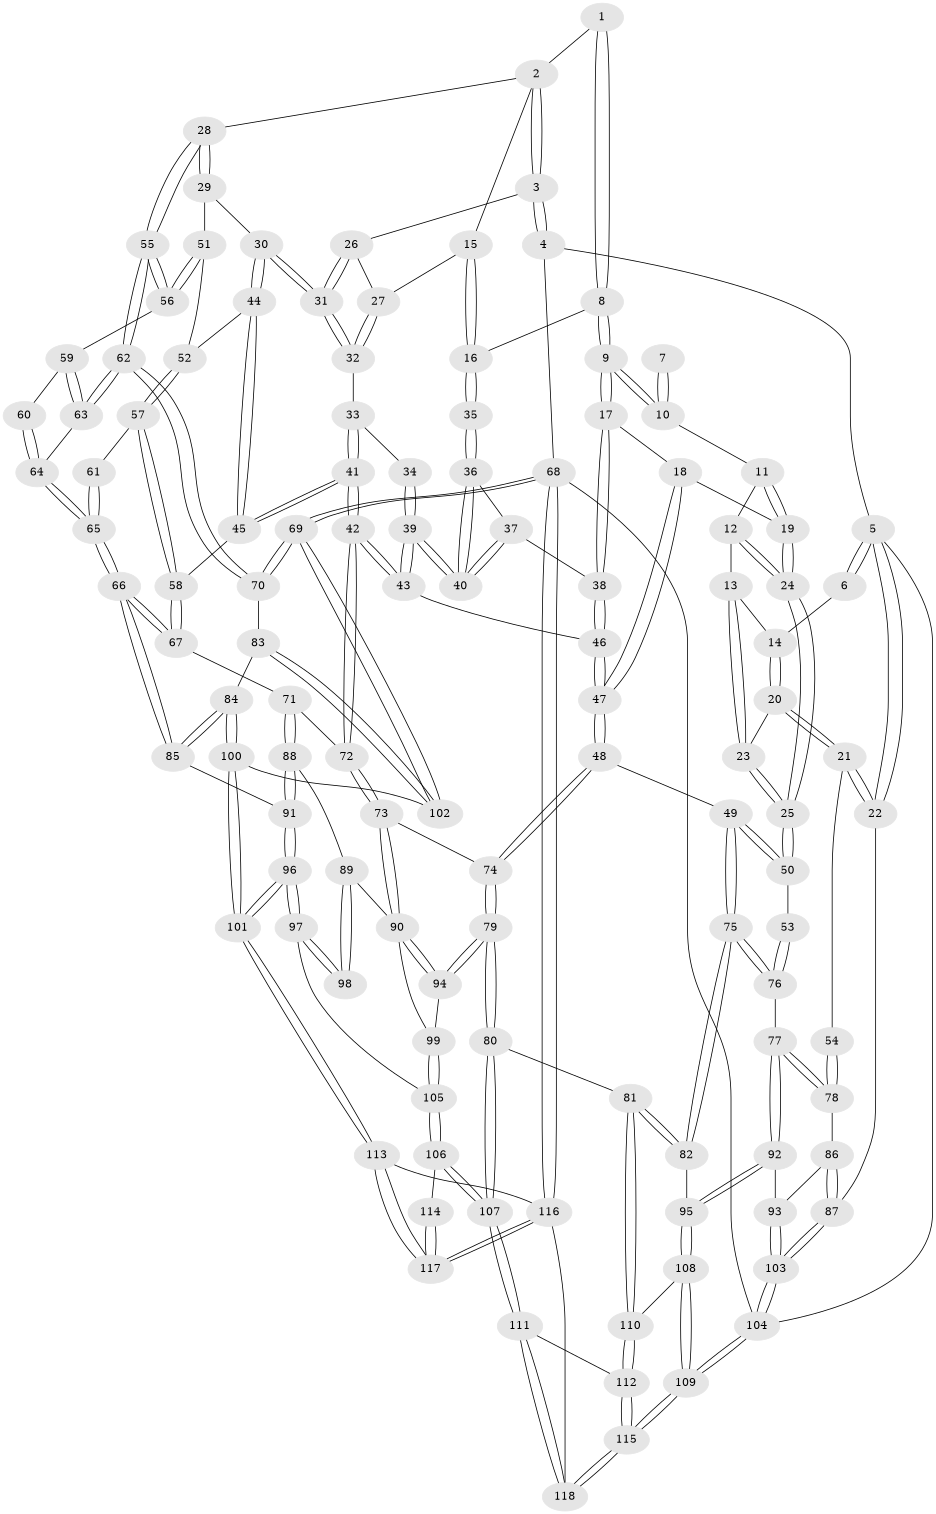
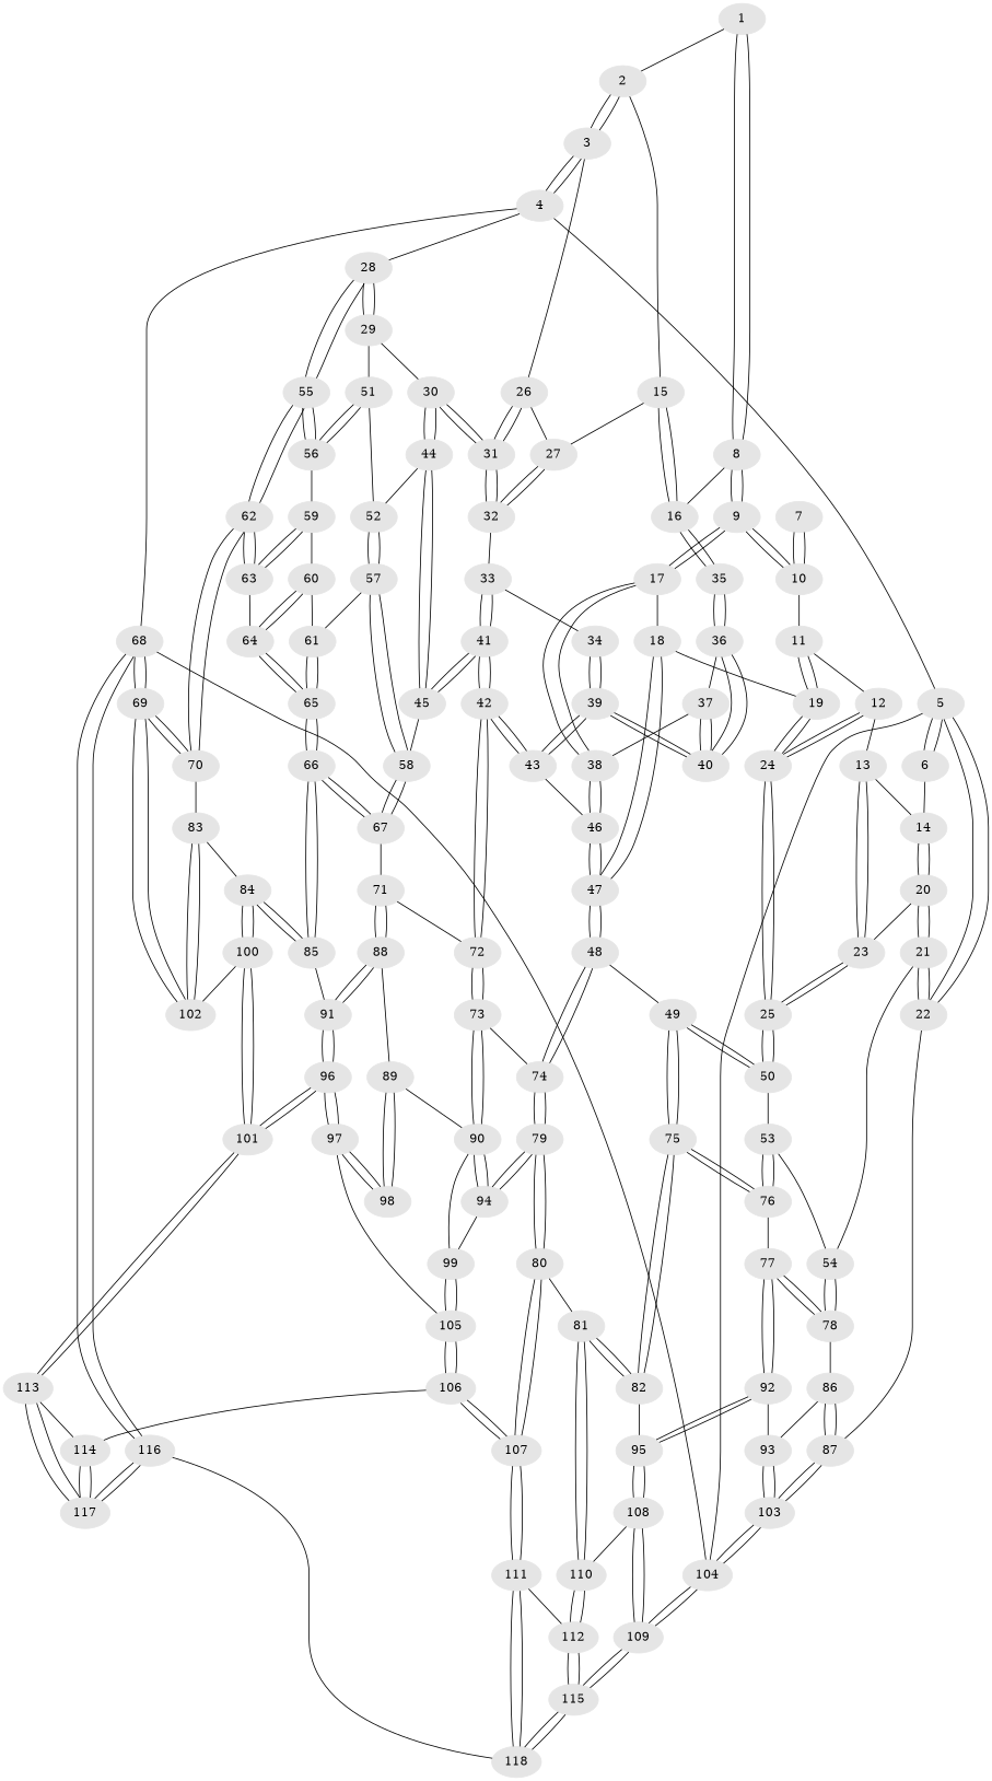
  graph {
    node [color=gray90 style=filled]
    1
    2
    8
    3
    15
    9
    16
    4
    26
    27
    5
    28
    68
    31
    6
    22
    104
    29
    55
    69
    116
    14
    87
    109
    7
    10
    20
    11
    17
    35
    18
    38
    12
    19
    13
    24
    23
    25
    21
    32
    36
    47
    46
    48
    54
    78
    103
    50
    53
    33
    30
    51
    56
    62
    44
    52
    45
    34
    41
    39
    42
    40
    43
    37
    72
    58
    73
    57
    67
    49
    74
    75
    79
    76
    82
    59
    61
    77
    86
    63
    70
    60
    65
    71
    64
    66
    83
    85
    91
    88
    102
    118
    117
    84
    89
    90
    94
    99
    80
    95
    92
    93
    81
    107
    110
    111
    112
    108
    100
    101
    96
    98
    97
    105
    113
    106
    114
    115
    1 -- 2
    1 -- 8
    1 -- 8
    2 -- 3
    2 -- 3
    2 -- 15
    8 -- 9
    8 -- 9
    8 -- 16
    3 -- 4
    3 -- 4
    3 -- 26
    15 -- 16
    15 -- 16
    15 -- 27
    9 -- 10
    9 -- 10
    9 -- 17
    9 -- 17
    16 -- 35
    16 -- 35
    4 -- 5
-   2 -- 28
+   4 -- 28
    4 -- 68
    26 -- 27
    26 -- 31
    26 -- 31
    27 -- 32
    27 -- 32
    5 -- 6
    5 -- 6
    5 -- 22
    5 -- 22
    5 -- 104
    28 -- 29
    28 -- 29
    28 -- 55
    28 -- 55
    68 -- 104
    68 -- 69
    68 -- 69
    68 -- 116
    68 -- 116
    31 -- 32
    31 -- 32
    6 -- 14
    22 -- 87
    104 -- 109
    104 -- 109
    29 -- 30
    29 -- 51
    55 -- 56
    55 -- 56
    55 -- 62
    55 -- 62
    69 -- 70
    69 -- 70
    69 -- 102
    69 -- 102
    116 -- 118
    116 -- 117
    116 -- 117
    14 -- 20
    14 -- 20
    87 -- 103
    87 -- 103
    109 -- 115
    109 -- 115
    7 -- 10
    7 -- 10
    10 -- 11
    20 -- 23
    20 -- 21
    20 -- 21
    11 -- 12
    11 -- 19
    11 -- 19
    17 -- 18
    17 -- 38
    17 -- 38
    35 -- 36
    35 -- 36
    18 -- 19
    18 -- 47
    18 -- 47
    38 -- 46
    38 -- 46
    12 -- 13
    12 -- 24
    12 -- 24
    19 -- 24
    19 -- 24
    13 -- 14
    13 -- 23
    13 -- 23
    24 -- 25
    24 -- 25
    23 -- 25
    23 -- 25
    25 -- 50
    25 -- 50
    21 -- 22
    21 -- 22
    21 -- 54
    32 -- 33
    36 -- 40
    36 -- 40
    36 -- 37
    47 -- 48
    47 -- 48
    46 -- 47
    46 -- 47
    48 -- 49
    48 -- 74
    48 -- 74
    54 -- 78
    54 -- 78
    78 -- 86
    103 -- 104
    103 -- 104
    50 -- 53
+   53 -- 54
    53 -- 76
    53 -- 76
    33 -- 34
    33 -- 41
    33 -- 41
    30 -- 31
    30 -- 31
    30 -- 44
    30 -- 44
    51 -- 56
    51 -- 56
    51 -- 52
    56 -- 59
    62 -- 63
    62 -- 63
    62 -- 70
    62 -- 70
    44 -- 52
    44 -- 45
    44 -- 45
    52 -- 57
    52 -- 57
    45 -- 58
    34 -- 39
    34 -- 39
    41 -- 45
    41 -- 45
    41 -- 42
    41 -- 42
    39 -- 40
    39 -- 40
    39 -- 43
    39 -- 43
    42 -- 43
    42 -- 43
    42 -- 72
    42 -- 72
    43 -- 46
    37 -- 38
    37 -- 40
    37 -- 40
    72 -- 73
    72 -- 73
    58 -- 67
    58 -- 67
    73 -- 74
    73 -- 90
    73 -- 90
    57 -- 58
    57 -- 58
    57 -- 61
    67 -- 71
    49 -- 50
    49 -- 50
    49 -- 75
    49 -- 75
    74 -- 79
    74 -- 79
    75 -- 76
    75 -- 76
    75 -- 82
    75 -- 82
    79 -- 94
    79 -- 94
    79 -- 80
    79 -- 80
    76 -- 77
    82 -- 95
    59 -- 63
    59 -- 63
    59 -- 60
    61 -- 65
    61 -- 65
    77 -- 78
    77 -- 78
    77 -- 92
    77 -- 92
    86 -- 87
    86 -- 87
    86 -- 93
    63 -- 64
    70 -- 83
+   60 -- 61
    60 -- 64
    60 -- 64
    65 -- 66
    65 -- 66
    71 -- 72
    71 -- 88
    71 -- 88
    64 -- 65
    64 -- 65
    66 -- 67
    66 -- 67
    66 -- 85
    66 -- 85
    83 -- 102
    83 -- 102
    83 -- 84
    85 -- 91
    91 -- 96
    91 -- 96
    88 -- 91
    88 -- 91
    88 -- 89
    84 -- 85
    84 -- 85
    84 -- 100
    84 -- 100
    89 -- 90
    89 -- 98
    89 -- 98
    90 -- 94
    90 -- 94
    90 -- 99
    94 -- 99
    99 -- 105
    99 -- 105
    80 -- 81
    80 -- 107
    80 -- 107
    95 -- 108
    95 -- 108
    92 -- 95
    92 -- 95
    92 -- 93
    93 -- 103
    93 -- 103
    81 -- 82
    81 -- 82
    81 -- 110
    81 -- 110
    107 -- 111
    107 -- 111
    110 -- 112
    110 -- 112
    111 -- 118
    111 -- 118
    111 -- 112
    112 -- 115
    112 -- 115
    108 -- 109
    108 -- 109
    108 -- 110
    100 -- 102
    100 -- 101
    100 -- 101
    101 -- 113
    101 -- 113
    96 -- 101
    96 -- 101
    96 -- 97
    96 -- 97
    97 -- 98
    97 -- 98
    97 -- 105
    105 -- 106
    105 -- 106
    113 -- 117
    113 -- 117
-   113 -- 116
+   113 -- 114
    106 -- 107
    106 -- 107
    106 -- 114
    114 -- 117
    114 -- 117
    115 -- 118
    115 -- 118
  }
